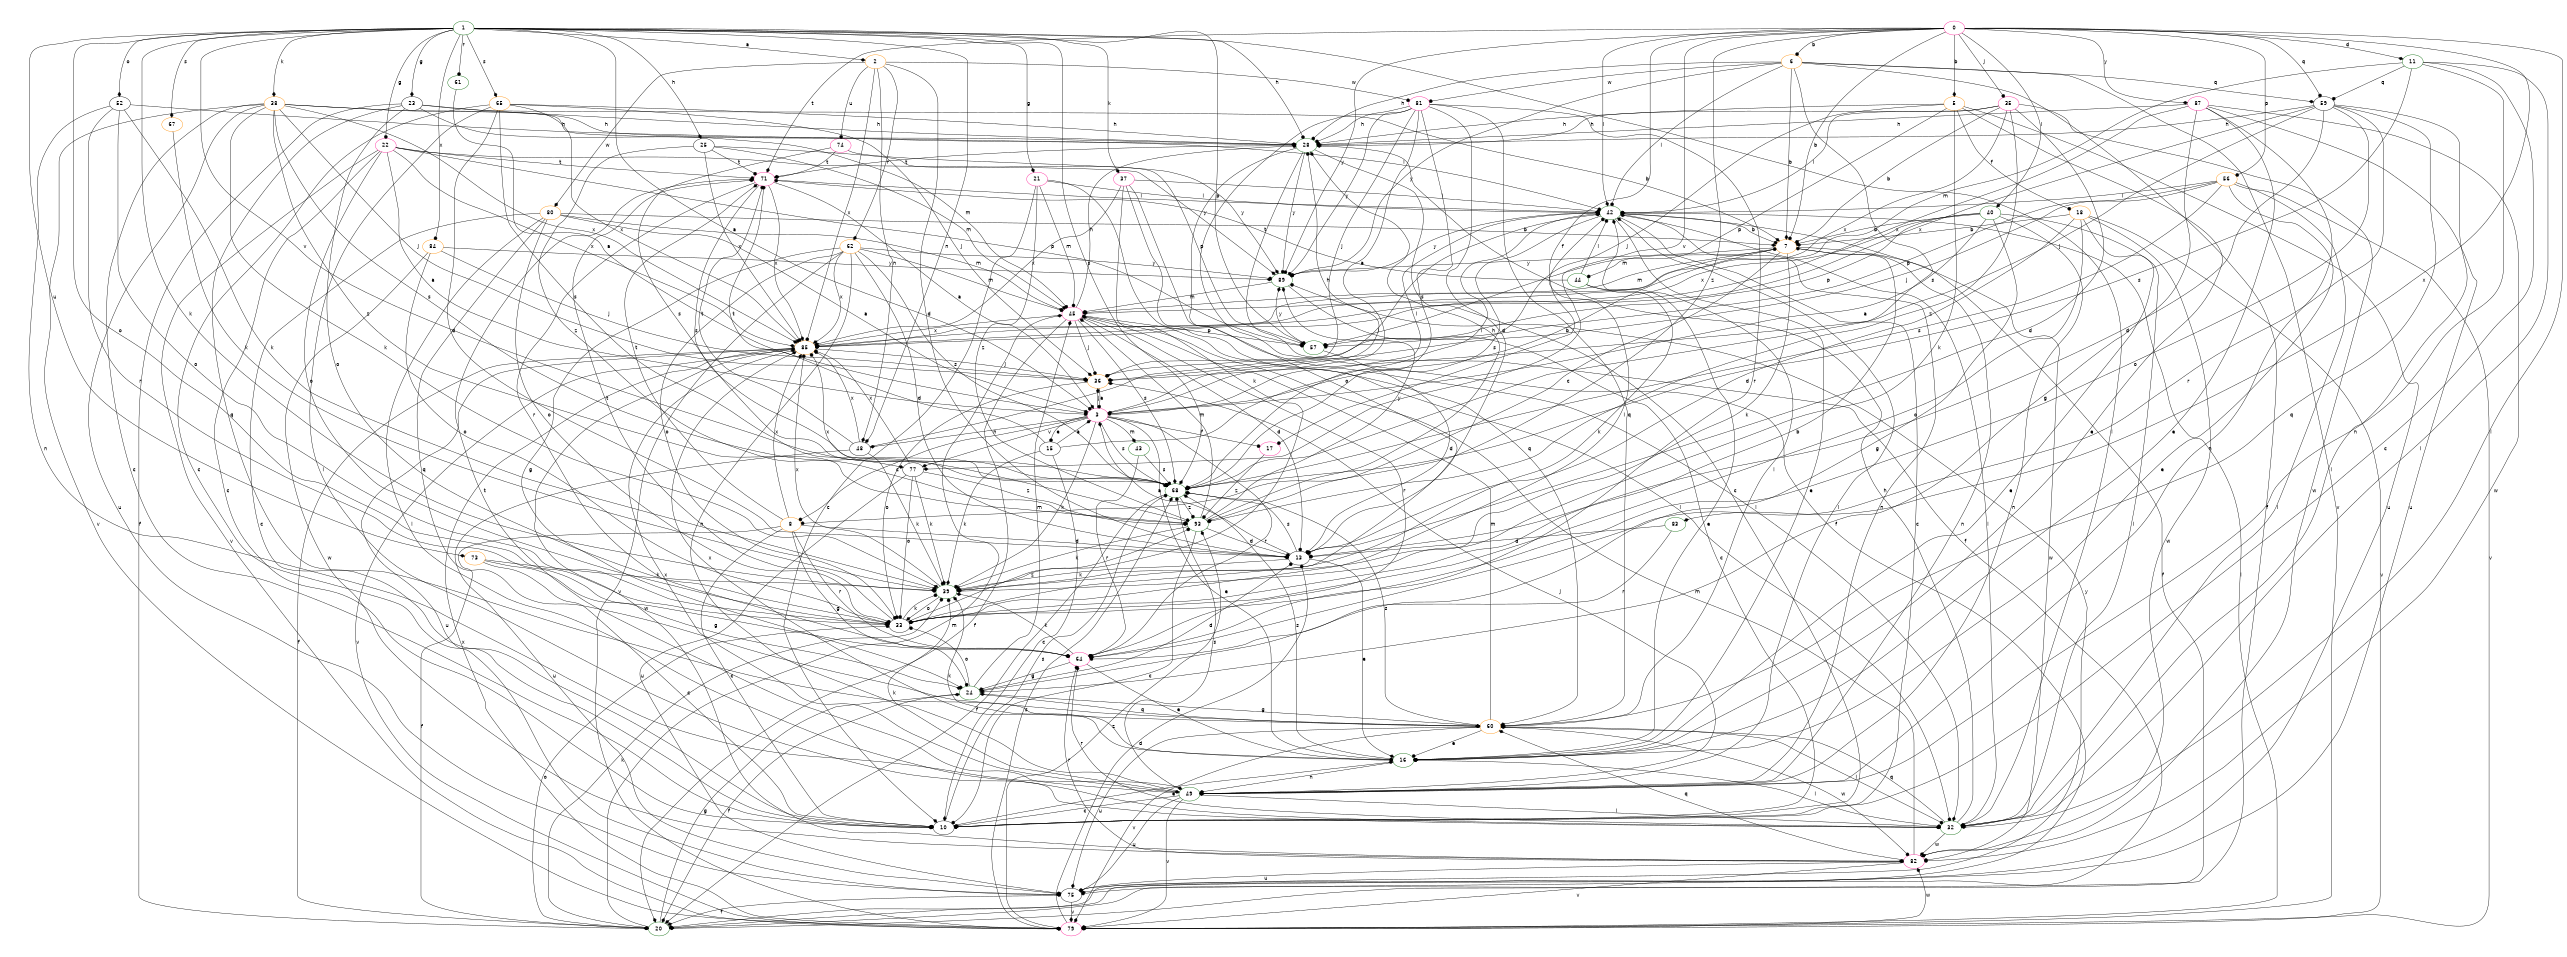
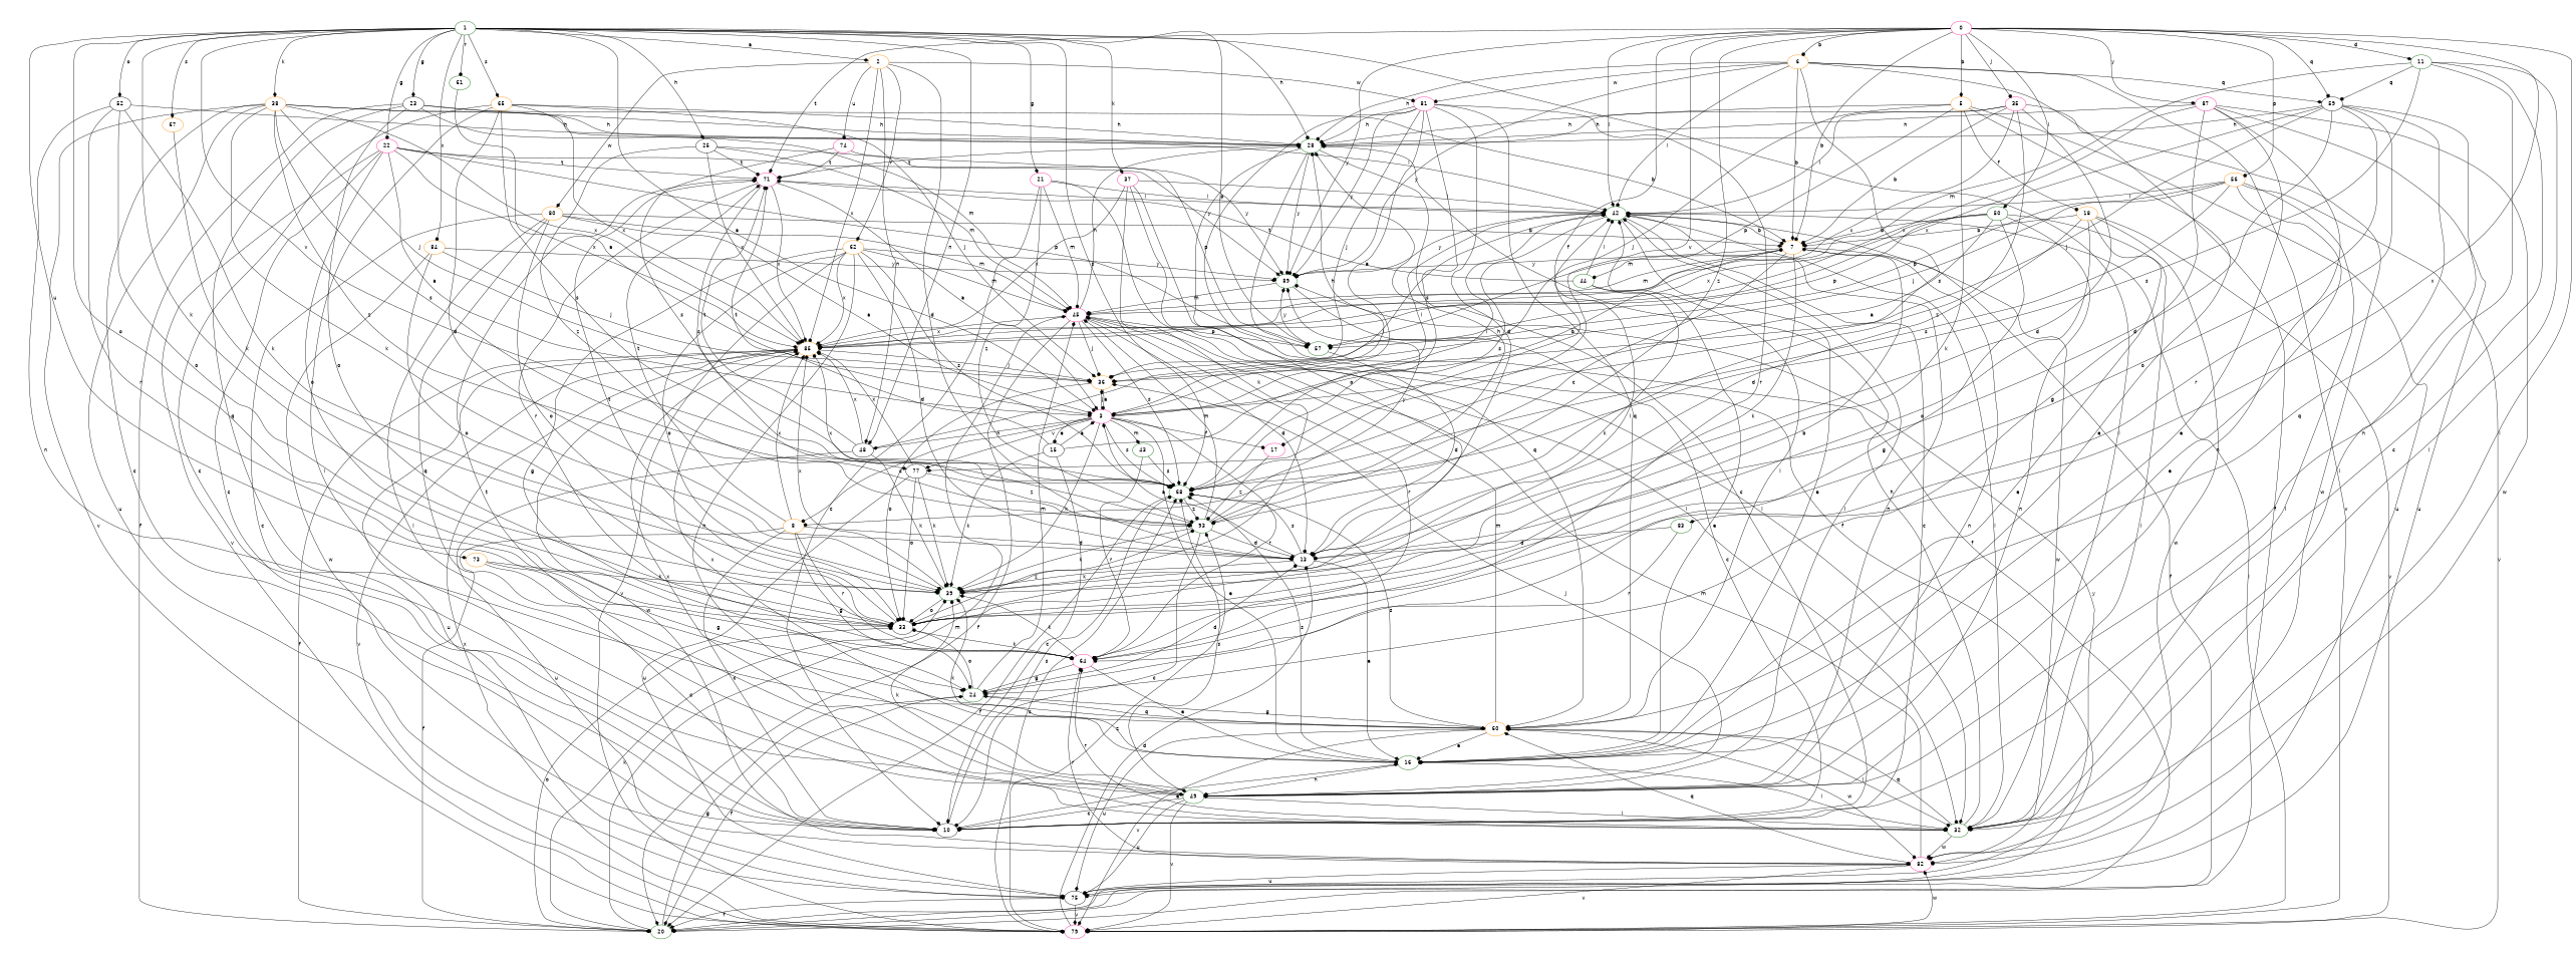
  strict digraph {
    fontname="DejaVu Sans"
    node [color=darkgreen fontname="DejaVu Sans"]
    edge [arrowhead=diamond fontname="DejaVu Sans"]
    0 [color=deeppink]
    5 [color=darkorange]
    6 [color=darkorange]
    7 [color=darkorange]
    11
    17 [color=deeppink]
    32
    35 [color=deeppink]
-   40
+   40 [label=50]
    42
    56 [color=darkorange]
    59 [color=black]
    71 [color=deeppink]
    77 [color=black]
    83
    87 [color=deeppink]
    89
    93
    28
    39
    57
    16
    36 [color=darkorange]
    18 [color=darkorange]
    75 [color=black]
    68
    81 [color=deeppink]
    20
    79 [color=deeppink]
    8 [color=darkorange]
    49
    44
    45 [color=deeppink]
    82 [color=deeppink]
    10 [color=black]
    64 [color=deeppink]
    60 [color=darkorange]
    13 [color=black]
    85 [color=darkorange]
    3 [color=deeppink]
    24
    n42 [color=black label=33]
    1
    2 [color=darkorange]
    21 [color=deeppink]
    22 [color=deeppink]
    23 [color=black]
    25 [color=black]
    37 [color=deeppink]
    38 [color=darkorange]
    48 [color=black]
    52 [color=black]
    61
    65 [color=darkorange]
    67 [color=darkorange]
    73 [color=darkorange]
    84 [color=darkorange]
    62 [color=darkorange]
    74 [color=deeppink]
    80 [color=darkorange]
    15 [color=black]
    43
    0 -> 5 [label=b]
    0 -> 6 [arrowhead=dot label=b]
    0 -> 7 [arrowhead=dot label=b]
    0 -> 11 [label=d]
    0 -> 17 [arrowhead=dot label=f]
    0 -> 32 [label=i]
    0 -> 35 [arrowhead=dot label=j]
    0 -> 40 [label=l]
    0 -> 42 [label=l]
    0 -> 56 [arrowhead=dot label=p]
    0 -> 59 [arrowhead=dot label=q]
    0 -> 71 [label=t]
    0 -> 77 [label=v]
    0 -> 83 [label=x]
    0 -> 87 [label=y]
    0 -> 89 [arrowhead=dot label=y]
    0 -> 93 [label=z]
    5 -> 28 [arrowhead=dot label=h]
    5 -> 39 [label=k]
    5 -> 57 [arrowhead=dot label=p]
    5 -> 16 [arrowhead=dot label=e]
    5 -> 36 [arrowhead=dot label=j]
    5 -> 18 [arrowhead=dot label=f]
    5 -> 75 [label=u]
    6 -> 7 [label=b]
    6 -> 42 [arrowhead=dot label=l]
    6 -> 59 [label=q]
    6 -> 89 [arrowhead=dot label=y]
    6 -> 28 [arrowhead=dot label=h]
    6 -> 68 [label=s]
    6 -> 81 [arrowhead=dot label=w]
    6 -> 20 [label=f]
    6 -> 79 [arrowhead=dot label=v]
    7 -> 89 [label=y]
    7 -> 39 [label=k]
    7 -> 8 [arrowhead=dot label=c]
    7 -> 49 [arrowhead=dot label=n]
    7 -> 44 [arrowhead=dot label=m]
    7 -> 45 [label=m]
    7 -> 82 [arrowhead=dot label=w]
    11 -> 32 [label=i]
    11 -> 59 [arrowhead=dot label=q]
    11 -> 68 [label=s]
    11 -> 49 [arrowhead=dot label=n]
    11 -> 45 [label=m]
    11 -> 10 [arrowhead=dot label=c]
    17 -> 93 [arrowhead=dot label=z]
    32 -> 42 [label=l]
    32 -> 28 [label=h]
    32 -> 82 [label=w]
    32 -> 64 [label=r]
    32 -> 60 [label=q]
    35 -> 7 [label=b]
    35 -> 42 [label=l]
    35 -> 93 [arrowhead=dot label=z]
    35 -> 28 [arrowhead=dot label=h]
    35 -> 82 [label=w]
    35 -> 13 [arrowhead=dot label=d]
    35 -> 85 [arrowhead=dot label=x]
    40 -> 7 [arrowhead=dot label=b]
    40 -> 32 [arrowhead=dot label=i]
    40 -> 57 [label=p]
    40 -> 49 [arrowhead=dot label=n]
    40 -> 85 [label=x]
    40 -> 3 [arrowhead=dot label=a]
    40 -> 24 [label=g]
    42 -> 7 [arrowhead=dot label=b]
    42 -> 89 [label=y]
    42 -> 16 [arrowhead=dot label=e]
    42 -> 68 [label=s]
    42 -> 20 [label=f]
    42 -> 49 [arrowhead=dot label=n]
    42 -> 10 [arrowhead=dot label=c]
    56 -> 32 [label=i]
    56 -> 42 [arrowhead=dot label=l]
    56 -> 57 [arrowhead=dot label=p]
    56 -> 16 [arrowhead=dot label=e]
    56 -> 36 [arrowhead=dot label=j]
    56 -> 68 [arrowhead=dot label=s]
    56 -> 79 [label=v]
    59 -> 32 [arrowhead=dot label=i]
    59 -> 28 [label=h]
    59 -> 36 [label=j]
    59 -> 64 [arrowhead=dot label=r]
    59 -> 60 [label=q]
    59 -> 13 [arrowhead=dot label=d]
    59 -> 85 [arrowhead=dot label=x]
    59 -> n42 [arrowhead=dot label=o]
    71 -> 42 [label=l]
    71 -> 68 [arrowhead=dot label=s]
    71 -> 64 [arrowhead=dot label=r]
    71 -> 85 [label=x]
    71 -> 3 [label=a]
    77 -> 93 [label=z]
    77 -> 39 [label=k]
    77 -> 75 [label=u]
    77 -> 85 [arrowhead=dot label=x]
    77 -> n42 [arrowhead=dot label=o]
    83 -> 64 [arrowhead=dot label=r]
    83 -> 13 [arrowhead=dot label=d]
    87 -> 28 [arrowhead=dot label=h]
    87 -> 16 [arrowhead=dot label=e]
    87 -> 75 [arrowhead=dot label=u]
    87 -> 49 [label=n]
    87 -> 82 [arrowhead=dot label=w]
    87 -> 85 [arrowhead=dot label=x]
    87 -> 24 [label=g]
    89 -> 45 [label=m]
    89 -> 10 [arrowhead=dot label=c]
    93 -> 89 [label=y]
    93 -> 28 [label=h]
    93 -> 39 [label=k]
    93 -> 45 [label=m]
    93 -> 10 [arrowhead=dot label=c]
    93 -> 13 [arrowhead=dot label=d]
    93 -> 85 [arrowhead=dot label=x]
    28 -> 71 [label=t]
    28 -> 89 [arrowhead=dot label=y]
    28 -> 20 [label=f]
    28 -> 10 [label=c]
    28 -> n42 [arrowhead=dot label=o]
    39 -> 85 [arrowhead=dot label=x]
    39 -> n42 [label=o]
    57 -> 89 [label=y]
    57 -> 13 [arrowhead=dot label=d]
    16 -> 32 [arrowhead=dot label=i]
    16 -> 39 [label=k]
    16 -> 68 [label=s]
    16 -> 49 [label=n]
    16 -> 85 [label=x]
    36 -> 3 [arrowhead=dot label=a]
    36 -> n42 [arrowhead=dot label=o]
    18 -> 7 [label=b]
    18 -> 16 [label=e]
    18 -> 79 [label=v]
    18 -> 82 [label=w]
    18 -> 13 [label=d]
    18 -> n42 [label=o]
    75 -> 89 [arrowhead=dot label=y]
    75 -> 20 [label=f]
    75 -> 79 [label=v]
    68 -> 93 [arrowhead=dot label=z]
    68 -> 20 [label=f]
    81 -> 89 [arrowhead=dot label=y]
    81 -> 28 [arrowhead=dot label=h]
    81 -> 36 [label=j]
    81 -> 68 [label=s]
    81 -> 20 [arrowhead=dot label=f]
    81 -> 64 [label=r]
    81 -> 60 [arrowhead=dot label=q]
    81 -> 13 [arrowhead=dot label=d]
    81 -> 3 [label=a]
    20 -> 39 [arrowhead=dot label=k]
    20 -> 45 [label=m]
    20 -> 24 [label=g]
    20 -> n42 [arrowhead=dot label=o]
    79 -> 42 [arrowhead=dot label=l]
    79 -> 93 [label=z]
    79 -> 68 [label=s]
    79 -> 82 [label=w]
    79 -> 13 [arrowhead=dot label=d]
    79 -> 85 [arrowhead=dot label=x]
    8 -> 71 [label=t]
    8 -> 20 [arrowhead=dot label=f]
    8 -> 10 [label=c]
    8 -> 64 [arrowhead=dot label=r]
    8 -> 13 [arrowhead=dot label=d]
    8 -> 85 [label=x]
    8 -> 24 [arrowhead=dot label=g]
    49 -> 32 [arrowhead=dot label=i]
    49 -> 42 [label=l]
    49 -> 71 [label=t]
    49 -> 39 [arrowhead=dot label=k]
    49 -> 36 [label=j]
    49 -> 75 [arrowhead=dot label=u]
    49 -> 68 [arrowhead=dot label=s]
    49 -> 79 [label=v]
    49 -> 10 [label=c]
    49 -> 85 [label=x]
    44 -> 42 [arrowhead=dot label=l]
    44 -> 71 [arrowhead=dot label=t]
    44 -> 39 [label=k]
    44 -> 16 [label=e]
    45 -> 28 [arrowhead=dot label=h]
    45 -> 57 [arrowhead=dot label=p]
    45 -> 36 [arrowhead=dot label=j]
    45 -> 68 [label=s]
    45 -> 20 [label=f]
    45 -> 64 [arrowhead=dot label=r]
    45 -> 13 [arrowhead=dot label=d]
    45 -> 85 [arrowhead=dot label=x]
    82 -> 75 [arrowhead=dot label=u]
    82 -> 79 [label=v]
    82 -> 45 [arrowhead=dot label=m]
    82 -> 64 [arrowhead=dot label=r]
    82 -> 60 [label=q]
    10 -> 16 [label=e]
    10 -> 68 [arrowhead=dot label=s]
    64 -> 39 [label=k]
    64 -> 16 [arrowhead=dot label=e]
    64 -> 24 [label=g]
    60 -> 32 [arrowhead=dot label=i]
    60 -> 42 [label=l]
    60 -> 16 [arrowhead=dot label=e]
    60 -> 75 [label=u]
    60 -> 68 [arrowhead=dot label=s]
    60 -> 79 [label=v]
    60 -> 45 [label=m]
    60 -> 82 [arrowhead=dot label=w]
    60 -> 24 [label=g]
    13 -> 39 [label=k]
    13 -> 16 [label=e]
    13 -> 68 [label=s]
    13 -> 3 [label=a]
    85 -> 36 [label=j]
    85 -> 75 [arrowhead=dot label=u]
    85 -> 20 [label=f]
    85 -> 79 [label=v]
    85 -> 82 [arrowhead=dot label=w]
    3 -> 7 [arrowhead=dot label=b]
    3 -> 17 [arrowhead=dot label=f]
    3 -> 42 [arrowhead=dot label=l]
    3 -> 77 [label=v]
    3 -> 28 [arrowhead=dot label=h]
    3 -> 39 [arrowhead=dot label=k]
    3 -> 16 [arrowhead=dot label=e]
    3 -> 36 [label=j]
    3 -> 68 [label=s]
    3 -> 8 [arrowhead=dot label=c]
    3 -> 64 [label=r]
    3 -> 48 [label=n]
    3 -> 15 [arrowhead=dot label=e]
    3 -> 43 [label=m]
    24 -> 20 [label=f]
    24 -> 45 [label=m]
    24 -> 60 [label=q]
    24 -> 13 [arrowhead=dot label=d]
    24 -> n42 [arrowhead=dot label=o]
    n42 -> 7 [arrowhead=dot label=b]
    n42 -> 42 [arrowhead=dot label=l]
    n42 -> 71 [label=t]
    n42 -> 93 [arrowhead=dot label=z]
-   n42 -> 39 [arrowhead=dot label=k]
+   n42 -> 64 [arrowhead=dot label=k]
    1 -> 32 [label=i]
    1 -> 77 [label=v]
    1 -> 28 [arrowhead=dot label=h]
    1 -> 39 [arrowhead=dot label=k]
    1 -> 57 [arrowhead=dot label=p]
    1 -> 68 [label=s]
    1 -> 3 [arrowhead=dot label=a]
    1 -> n42 [label=o]
    1 -> 2 [label=a]
    1 -> 21 [label=g]
    1 -> 22 [arrowhead=dot label=g]
    1 -> 23 [label=g]
    1 -> 25 [label=h]
    1 -> 37 [label=k]
    1 -> 38 [label=k]
    1 -> 48 [label=n]
    1 -> 52 [label=o]
    1 -> 61 [arrowhead=dot label=r]
    1 -> 65 [label=s]
    1 -> 67 [label=s]
    1 -> 73 [label=u]
    1 -> 84 [arrowhead=dot label=x]
    2 -> 81 [arrowhead=dot label=w]
    2 -> 13 [arrowhead=dot label=d]
    2 -> 85 [arrowhead=dot label=x]
    2 -> 48 [label=n]
    2 -> 62 [label=r]
    2 -> 74 [arrowhead=dot label=u]
    2 -> 80 [label=w]
    21 -> 32 [arrowhead=dot label=i]
    21 -> 42 [label=l]
    21 -> 93 [arrowhead=dot label=z]
    21 -> 45 [arrowhead=dot label=m]
    21 -> 10 [label=c]
    22 -> 71 [arrowhead=dot label=t]
    22 -> 89 [label=y]
    22 -> 57 [label=p]
    22 -> 79 [label=v]
    22 -> 10 [arrowhead=dot label=c]
    22 -> 85 [label=x]
    22 -> 3 [arrowhead=dot label=a]
    22 -> n42 [label=o]
    23 -> 7 [label=b]
    23 -> 28 [label=h]
    23 -> 20 [label=f]
    23 -> 45 [arrowhead=dot label=m]
    23 -> 60 [label=q]
    23 -> n42 [arrowhead=dot label=o]
    25 -> 71 [arrowhead=dot label=t]
    25 -> 93 [arrowhead=dot label=z]
    25 -> 57 [label=p]
    25 -> 45 [arrowhead=dot label=m]
    25 -> 85 [arrowhead=dot label=x]
    37 -> 32 [label=i]
    37 -> 42 [arrowhead=dot label=l]
    37 -> 39 [label=k]
    37 -> 60 [label=q]
    37 -> 85 [label=x]
    38 -> 42 [arrowhead=dot label=l]
    38 -> 93 [label=z]
    38 -> 28 [arrowhead=dot label=h]
    38 -> 39 [label=k]
    38 -> 36 [arrowhead=dot label=j]
    38 -> 75 [label=u]
    38 -> 68 [arrowhead=dot label=s]
    38 -> 79 [label=v]
    38 -> 10 [label=c]
    38 -> 85 [label=x]
    48 -> 42 [label=l]
    48 -> 71 [arrowhead=dot label=t]
    48 -> 39 [arrowhead=dot label=k]
    48 -> 75 [arrowhead=dot label=u]
    48 -> 85 [label=x]
    52 -> 28 [arrowhead=dot label=h]
    52 -> 39 [label=k]
    52 -> 49 [label=n]
    52 -> 64 [label=r]
    52 -> n42 [arrowhead=dot label=o]
    61 -> 3 [arrowhead=dot label=a]
    65 -> 32 [arrowhead=dot label=i]
    65 -> 28 [label=h]
    65 -> 36 [label=j]
    65 -> 68 [label=s]
    65 -> 10 [label=c]
    65 -> 13 [label=d]
    65 -> 85 [arrowhead=dot label=x]
    67 -> 39 [label=k]
    73 -> 39 [label=k]
    73 -> 10 [arrowhead=dot label=c]
    73 -> 24 [label=g]
    84 -> 89 [label=y]
    84 -> 36 [label=j]
    84 -> 82 [label=w]
    84 -> n42 [label=o]
    62 -> 89 [arrowhead=dot label=y]
    62 -> 68 [arrowhead=dot label=s]
    62 -> 79 [arrowhead=dot label=v]
    62 -> 49 [label=n]
    62 -> 45 [arrowhead=dot label=m]
    62 -> 13 [arrowhead=dot label=d]
    62 -> 85 [label=x]
    62 -> 24 [arrowhead=dot label=g]
    62 -> n42 [arrowhead=dot label=o]
    74 -> 71 [label=t]
    74 -> 89 [label=y]
    74 -> 68 [arrowhead=dot label=s]
    80 -> 7 [label=b]
    80 -> 32 [label=i]
    80 -> 45 [label=m]
    80 -> 10 [label=c]
    80 -> 60 [label=q]
    80 -> 3 [label=a]
    80 -> n42 [arrowhead=dot label=o]
    15 -> 42 [arrowhead=dot label=l]
    15 -> 71 [arrowhead=dot label=t]
    15 -> 39 [label=k]
    15 -> 10 [label=c]
    15 -> 3 [label=a]
    43 -> 68 [arrowhead=dot label=s]
    43 -> 64 [arrowhead=dot label=r]
  }
